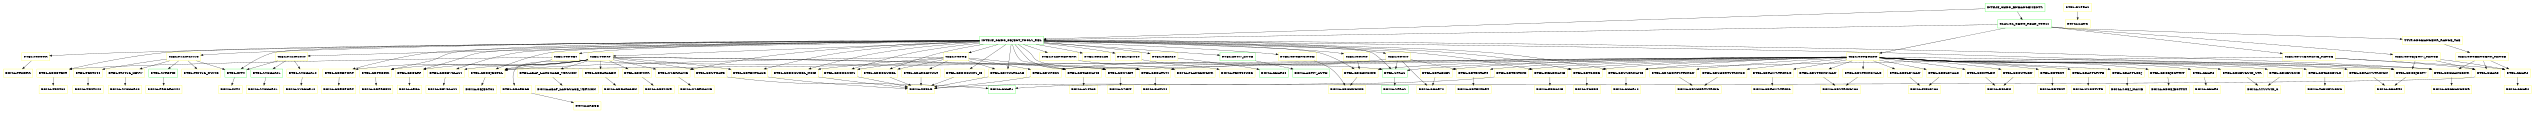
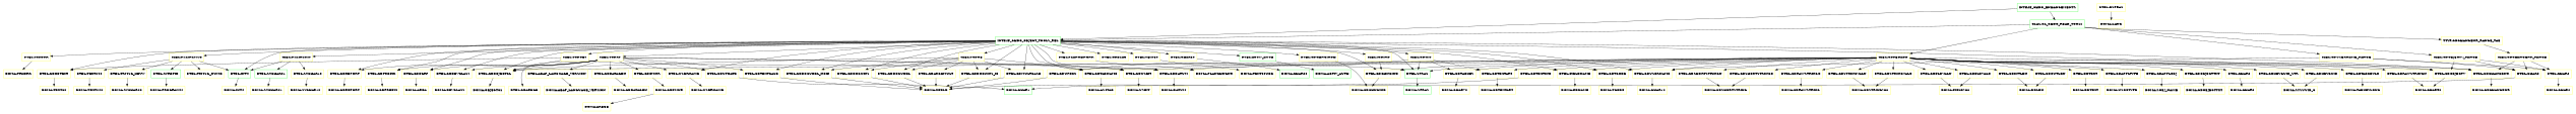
  digraph {
    node [color=yellow shape=box]
    "INTF-IF_CHDO_ENHANCEMENTS" [color=green]
    "CLAS-CL_CHDO_READ_TOOLS" [color=green]
    "INTF-IF_CHDO_OBJECT_TOOLS_REL" [color=green]
    "TTYP-CDCHANGENR_RANGE_TAB"
    "TABL-CDUSERNAME_RANGE"
    "TABL-CDREDADD"
    "TABL-CDOBJECTV_RANGE"
    "DTEL-TEXT80"
    "DTEL-CHAR30"
    "DTEL-INT4" [color=green]
    "DTEL-ACTIV_AUTH" [color=green]
    "TABL-TCDOB"
    "DTEL-CDDOCUINS_IF"
    "DTEL-CDDOCUDEL_NOIF"
    "DTEL-CDDOCUINS"
    "DTEL-CDDOCUDEL"
    "DTEL-CDMULTCASE"
    "DTEL-CDTABNAME"
    "DTEL-CDOBJECTCL"
    "TABL-TCDOBT"
    "DTEL-CDOBTEXT"
    "DTEL-SPRAS" [color=green]
    "TABL-RSLINLMSG"
    "TABL-RSLINLTXT"
    "DTEL-FIELDNAME"
    "DTEL-CDREPORT"
    "DTEL-CDPREFIX"
    "DTEL-CDFGRP"
    "DTEL-TRKORR"
    "TABL-TCDRP"
    "DTEL-CDDEVCLASS"
    "DTEL-CDTEXTCASE"
    "DTEL-CDUZEIT"
    "DTEL-CDDATUM"
    "DTEL-USERNAME"
    "DTEL-PLANCHNGNR"
    "DTEL-CDUSERNAME"
    "DTEL-CDTCODE"
    "DTEL-CDOBJECTV"
    "DTEL-CDFLAG"
    "DTEL-CDCHNGINDH"
    "DTEL-CDCHANGENR"
    "TABL-ICDIND"
    "DTEL-CDCHNGIND"
    "TABL-CDTXT"
    "TABL-CDCHANGENR_RANGE"
    "DTEL-CHAR2"
    n48 [label="DTEL-CHAR5"]
    "DTEL-CDTEXTART"
    "DTEL-CDTABKEY"
    "DTEL-CHAR3"
    "DTEL-CDKEYGUID_STR"
    "DTEL-CDTABKEYLO"
    "DTEL-CDKEYGUID"
    "DTEL-CDSHORTSTRINGN"
    "DTEL-CDSHORTSTRINGO"
    "DTEL-CDRAWSTRINGN"
    "DTEL-CDRAWSTRINGO"
    "DTEL-CDSTRINGVALN"
    "DTEL-CDSTRINGVALO"
    "DTEL-CDFLDVALN"
    "DTEL-CDFLDVALO"
    "DTEL-CDOUTLEN"
    "DTEL-CDTEXTIND"
    "DTEL-DDTEXT"
    "DTEL-CDINTLEN"
    "DTEL-CDAPPLTYPE"
    "DTEL-CDAPPLOBJ"
    "DTEL-CDOBJECTTXT"
    "DOMA-TEXT80UEB"
    "DOMA-CHAR30" [color=green]
    "DOMA-INT4"
    "DOMA-ACTIV_AUTH" [color=green]
    "DTEL-CDARCHMULT"
    "DOMA-XFELD"
    "DOMA-AS4TAB"
    "DOMA-OBJECTCL"
    "DOMA-TEXT60"
    "DOMA-SPRAS" [color=green]
    "DTEL-TEXT240"
    "DTEL-TRMSG_NUMB"
    "DTEL-TRMSG_KEYW"
    "DTEL-SYREPID" [color=green]
    "DTEL-SYCHAR10"
    "DTEL-SYCHAR01" [color=green]
    "DOMA-FDNAME"
    "DOMA-CDREPORT"
    "DOMA-CDPREFIX"
    "DOMA-AREA"
    "DOMA-TRKORR"
    "DTEL-ABAP_LANGUAGE_VERSION"
    "DTEL-CDDATAGEN"
    "DTEL-CDUPDATE"
    "DTEL-CDFMNR"
    "DTEL-CDARBGB"
    "DOMA-DEVCLASS"
    "DOMA-UZEIT"
    "DOMA-DATUM"
    "DOMA-USERNAME"
    "DOMA-PLANCHNGNR"
    "DOMA-CHAR12"
    "DOMA-TCODE"
    "DOMA-CHAR90"
    "DOMA-CDCHNGIND"
    "DOMA-CDCHANGENR"
    "DTEL-CDUPDKZ"
    "DOMA-TEXT240"
    "DOMA-SYCHAR20"
    "DTEL-DSPRAS"
    "DOMA-LANG"
    "DOMA-PROGRAMM"
    "DOMA-SYCHAR10"
    "DOMA-SYCHAR01"
    "DOMA-ABAP_LANGUAGE_VERSION"
    "DOMA-CDDATAGEN"
    "DOMA-CHAR1" [color=green]
    "DOMA-CDFMNR"
    "DOMA-ARBGB"
    "DOMA-CDTEXTART"
    "DOMA-CHAR70"
    "DOMA-CHAR2"
    "DOMA-CHAR3"
    "DOMA-SYSUUID_C"
    "DOMA-TABKEYLONG"
    "DOMA-CDSHORTSTRING"
    "DOMA-CDRAWSTRING"
    "DOMA-CDSTRINGVAL"
    "DOMA-FIELDVAL"
    "DOMA-DDLEN"
    "DOMA-DDTEXT"
    "DOMA-USOBTYPE"
    "DOMA-SOBJ_NAME"
    "DOMA-CDOBJECTTXT"
    "INTF-IF_CHDO_ENHANCEMENTS" -> "CLAS-CL_CHDO_READ_TOOLS"
    "INTF-IF_CHDO_ENHANCEMENTS" -> "INTF-IF_CHDO_OBJECT_TOOLS_REL"
    "CLAS-CL_CHDO_READ_TOOLS" -> "INTF-IF_CHDO_OBJECT_TOOLS_REL"
    "CLAS-CL_CHDO_READ_TOOLS" -> "TTYP-CDCHANGENR_RANGE_TAB"
    "CLAS-CL_CHDO_READ_TOOLS" -> "TABL-CDUSERNAME_RANGE"
    "CLAS-CL_CHDO_READ_TOOLS" -> "TABL-CDREDADD"
    "CLAS-CL_CHDO_READ_TOOLS" -> "TABL-CDOBJECTV_RANGE"
    "INTF-IF_CHDO_OBJECT_TOOLS_REL" -> "DTEL-TEXT80"
    "INTF-IF_CHDO_OBJECT_TOOLS_REL" -> "DTEL-CHAR30"
    "INTF-IF_CHDO_OBJECT_TOOLS_REL" -> "DTEL-INT4"
    "INTF-IF_CHDO_OBJECT_TOOLS_REL" -> "DTEL-ACTIV_AUTH"
    "INTF-IF_CHDO_OBJECT_TOOLS_REL" -> "TABL-TCDOB"
    "INTF-IF_CHDO_OBJECT_TOOLS_REL" -> "DTEL-CDDOCUINS_IF"
    "INTF-IF_CHDO_OBJECT_TOOLS_REL" -> "DTEL-CDDOCUDEL_NOIF"
    "INTF-IF_CHDO_OBJECT_TOOLS_REL" -> "DTEL-CDDOCUINS"
    "INTF-IF_CHDO_OBJECT_TOOLS_REL" -> "DTEL-CDDOCUDEL"
    "INTF-IF_CHDO_OBJECT_TOOLS_REL" -> "DTEL-CDMULTCASE"
    "INTF-IF_CHDO_OBJECT_TOOLS_REL" -> "DTEL-CDTABNAME"
    "INTF-IF_CHDO_OBJECT_TOOLS_REL" -> "DTEL-CDOBJECTCL"
    "INTF-IF_CHDO_OBJECT_TOOLS_REL" -> "TABL-TCDOBT"
    "INTF-IF_CHDO_OBJECT_TOOLS_REL" -> "DTEL-CDOBTEXT"
    "INTF-IF_CHDO_OBJECT_TOOLS_REL" -> "DTEL-SPRAS"
    "INTF-IF_CHDO_OBJECT_TOOLS_REL" -> "TABL-RSLINLMSG"
    "INTF-IF_CHDO_OBJECT_TOOLS_REL" -> "TABL-RSLINLTXT"
    "INTF-IF_CHDO_OBJECT_TOOLS_REL" -> "DTEL-FIELDNAME"
    "INTF-IF_CHDO_OBJECT_TOOLS_REL" -> "DTEL-CDREPORT"
    "INTF-IF_CHDO_OBJECT_TOOLS_REL" -> "DTEL-CDPREFIX"
    "INTF-IF_CHDO_OBJECT_TOOLS_REL" -> "DTEL-CDFGRP"
    "INTF-IF_CHDO_OBJECT_TOOLS_REL" -> "DTEL-TRKORR"
    "INTF-IF_CHDO_OBJECT_TOOLS_REL" -> "TABL-TCDRP"
    "INTF-IF_CHDO_OBJECT_TOOLS_REL" -> "DTEL-CDDEVCLASS"
    "INTF-IF_CHDO_OBJECT_TOOLS_REL" -> "DTEL-CDTEXTCASE"
    "INTF-IF_CHDO_OBJECT_TOOLS_REL" -> "DTEL-CDUZEIT"
    "INTF-IF_CHDO_OBJECT_TOOLS_REL" -> "DTEL-CDDATUM"
    "INTF-IF_CHDO_OBJECT_TOOLS_REL" -> "DTEL-USERNAME"
    "INTF-IF_CHDO_OBJECT_TOOLS_REL" -> "DTEL-PLANCHNGNR"
    "INTF-IF_CHDO_OBJECT_TOOLS_REL" -> "DTEL-CDUSERNAME"
    "INTF-IF_CHDO_OBJECT_TOOLS_REL" -> "DTEL-CDTCODE"
    "INTF-IF_CHDO_OBJECT_TOOLS_REL" -> "DTEL-CDOBJECTV"
    "INTF-IF_CHDO_OBJECT_TOOLS_REL" -> "DTEL-CDFLAG"
    "INTF-IF_CHDO_OBJECT_TOOLS_REL" -> "DTEL-CDCHNGINDH"
    "INTF-IF_CHDO_OBJECT_TOOLS_REL" -> "DTEL-CDCHANGENR"
    "INTF-IF_CHDO_OBJECT_TOOLS_REL" -> "TABL-ICDIND"
    "INTF-IF_CHDO_OBJECT_TOOLS_REL" -> "DTEL-CDCHNGIND"
    "INTF-IF_CHDO_OBJECT_TOOLS_REL" -> "TABL-CDTXT"
    "TTYP-CDCHANGENR_RANGE_TAB" -> "TABL-CDCHANGENR_RANGE"
    "TABL-CDUSERNAME_RANGE" -> "DTEL-CDUSERNAME"
    "TABL-CDUSERNAME_RANGE" -> "DTEL-CHAR2"
    "TABL-CDUSERNAME_RANGE" -> n48
    "TABL-CDREDADD" -> "DTEL-CDTABNAME"
    "TABL-CDREDADD" -> "DTEL-CDOBJECTCL"
    "TABL-CDREDADD" -> "DTEL-SPRAS"
    "TABL-CDREDADD" -> "DTEL-FIELDNAME"
    "TABL-CDREDADD" -> "DTEL-CDUZEIT"
    "TABL-CDREDADD" -> "DTEL-CDDATUM"
    "TABL-CDREDADD" -> "DTEL-CDUSERNAME"
    "TABL-CDREDADD" -> "DTEL-CDTCODE"
    "TABL-CDREDADD" -> "DTEL-CDOBJECTV"
    "TABL-CDREDADD" -> "DTEL-CDCHANGENR"
    "TABL-CDREDADD" -> "DTEL-CDCHNGIND"
    "TABL-CDREDADD" -> "DTEL-CDTEXTART"
    "TABL-CDREDADD" -> "DTEL-CDTABKEY"
    "TABL-CDREDADD" -> "DTEL-CHAR3"
    "TABL-CDREDADD" -> "DTEL-CDKEYGUID_STR"
    "TABL-CDREDADD" -> "DTEL-CDTABKEYLO"
    "TABL-CDREDADD" -> "DTEL-CDKEYGUID"
    "TABL-CDREDADD" -> "DTEL-CDSHORTSTRINGN"
    "TABL-CDREDADD" -> "DTEL-CDSHORTSTRINGO"
    "TABL-CDREDADD" -> "DTEL-CDRAWSTRINGN"
    "TABL-CDREDADD" -> "DTEL-CDRAWSTRINGO"
    "TABL-CDREDADD" -> "DTEL-CDSTRINGVALN"
    "TABL-CDREDADD" -> "DTEL-CDSTRINGVALO"
    "TABL-CDREDADD" -> "DTEL-CDFLDVALN"
    "TABL-CDREDADD" -> "DTEL-CDFLDVALO"
    "TABL-CDREDADD" -> "DTEL-CDOUTLEN"
    "TABL-CDREDADD" -> "DTEL-CDTEXTIND"
    "TABL-CDREDADD" -> "DTEL-DDTEXT"
    "TABL-CDREDADD" -> "DTEL-CDINTLEN"
    "TABL-CDREDADD" -> "DTEL-CDAPPLTYPE"
    "TABL-CDREDADD" -> "DTEL-CDAPPLOBJ"
    "TABL-CDREDADD" -> "DTEL-CDOBJECTTXT"
    "TABL-CDOBJECTV_RANGE" -> "DTEL-CDOBJECTV"
    "TABL-CDOBJECTV_RANGE" -> "DTEL-CHAR2"
    "TABL-CDOBJECTV_RANGE" -> n48
    "DTEL-TEXT80" -> "DOMA-TEXT80UEB"
    "DTEL-CHAR30" -> "DOMA-CHAR30"
    "DTEL-INT4" -> "DOMA-INT4"
    "DTEL-ACTIV_AUTH" -> "DOMA-ACTIV_AUTH"
-   "TABL-TCDOB" -> "DTEL-CDUPDKZ"
+   "TABL-TCDOB" -> "DTEL-CDDOCUINS_IF"
    "TABL-TCDOB" -> "DTEL-CDDOCUDEL_NOIF"
    "TABL-TCDOB" -> "DTEL-CDDOCUINS"
    "TABL-TCDOB" -> "DTEL-CDDOCUDEL"
    "TABL-TCDOB" -> "DTEL-CDMULTCASE"
    "TABL-TCDOB" -> "DTEL-CDTABNAME"
    "TABL-TCDOB" -> "DTEL-CDOBJECTCL"
    "TABL-TCDOB" -> "DTEL-CDARCHMULT"
    "DTEL-CDDOCUINS_IF" -> "DOMA-XFELD"
    "DTEL-CDDOCUDEL_NOIF" -> "DOMA-XFELD"
    "DTEL-CDDOCUINS" -> "DOMA-XFELD"
    "DTEL-CDDOCUDEL" -> "DOMA-XFELD"
    "DTEL-CDMULTCASE" -> "DOMA-XFELD"
    "DTEL-CDTABNAME" -> "DOMA-AS4TAB"
    "DTEL-CDOBJECTCL" -> "DOMA-OBJECTCL"
    "TABL-TCDOBT" -> "DTEL-CDOBJECTCL"
    "TABL-TCDOBT" -> "DTEL-CDOBTEXT"
    "TABL-TCDOBT" -> "DTEL-SPRAS"
    "DTEL-CDOBTEXT" -> "DOMA-TEXT60"
    "DTEL-SPRAS" -> "DOMA-SPRAS"
    "TABL-RSLINLMSG" -> "DTEL-INT4"
    "TABL-RSLINLMSG" -> "DTEL-TEXT240"
    "TABL-RSLINLMSG" -> "DTEL-TRMSG_NUMB"
    "TABL-RSLINLMSG" -> "DTEL-TRMSG_KEYW"
    "TABL-RSLINLMSG" -> "DTEL-SYREPID"
    "TABL-RSLINLTXT" -> "DTEL-INT4"
    "TABL-RSLINLTXT" -> "DTEL-SYCHAR10"
    "TABL-RSLINLTXT" -> "DTEL-SYCHAR01"
    "DTEL-FIELDNAME" -> "DOMA-FDNAME"
    "DTEL-CDREPORT" -> "DOMA-CDREPORT"
    "DTEL-CDPREFIX" -> "DOMA-CDPREFIX"
    "DTEL-CDFGRP" -> "DOMA-AREA"
    "DTEL-TRKORR" -> "DOMA-TRKORR"
    "TABL-TCDRP" -> "DTEL-CDOBJECTCL"
    "TABL-TCDRP" -> "DTEL-CDREPORT"
    "TABL-TCDRP" -> "DTEL-CDPREFIX"
    "TABL-TCDRP" -> "DTEL-CDFGRP"
    "TABL-TCDRP" -> "DTEL-CDDEVCLASS"
    "TABL-TCDRP" -> "DTEL-CDTEXTCASE"
    "TABL-TCDRP" -> "DTEL-CDUZEIT"
    "TABL-TCDRP" -> "DTEL-CDDATUM"
    "TABL-TCDRP" -> "DTEL-USERNAME"
    "TABL-TCDRP" -> "DTEL-ABAP_LANGUAGE_VERSION"
    "TABL-TCDRP" -> "DTEL-CDDATAGEN"
    "TABL-TCDRP" -> "DTEL-CDUPDATE"
    "TABL-TCDRP" -> "DTEL-CDFMNR"
    "TABL-TCDRP" -> "DTEL-CDARBGB"
    "DTEL-CDDEVCLASS" -> "DOMA-DEVCLASS"
    "DTEL-CDTEXTCASE" -> "DOMA-XFELD"
    "DTEL-CDUZEIT" -> "DOMA-UZEIT"
    "DTEL-CDDATUM" -> "DOMA-DATUM"
    "DTEL-USERNAME" -> "DOMA-USERNAME"
    "DTEL-PLANCHNGNR" -> "DOMA-PLANCHNGNR"
    "DTEL-CDUSERNAME" -> "DOMA-CHAR12"
    "DTEL-CDTCODE" -> "DOMA-TCODE"
    "DTEL-CDOBJECTV" -> "DOMA-CHAR90"
    "DTEL-CDCHNGINDH" -> "DOMA-CDCHNGIND"
    "DTEL-CDCHANGENR" -> "DOMA-CDCHANGENR"
    "TABL-ICDIND" -> "DTEL-CDCHNGIND"
    "DTEL-CDCHNGIND" -> "DOMA-CDCHNGIND"
    "TABL-CDTXT" -> "DTEL-SPRAS"
    "TABL-CDTXT" -> "DTEL-CDTEXTART"
-   "TABL-CDTXT" -> "DOMA-CHAR70"
+   "TABL-CDTXT" -> "DTEL-CDTABKEY"
    "TABL-CDTXT" -> "DTEL-CDUPDKZ"
    "TABL-CDCHANGENR_RANGE" -> "DTEL-CDCHANGENR"
    "TABL-CDCHANGENR_RANGE" -> "DTEL-CHAR2"
    "TABL-CDCHANGENR_RANGE" -> n48
    "DTEL-CHAR2" -> "DOMA-CHAR2"
    n48 -> "DOMA-CHAR1"
    "DTEL-CDTEXTART" -> "DOMA-CDTEXTART"
    "DTEL-CDTABKEY" -> "DOMA-CHAR70"
    "DTEL-CHAR3" -> "DOMA-CHAR3"
    "DTEL-CDKEYGUID_STR" -> "DOMA-SYSUUID_C"
    "DTEL-CDTABKEYLO" -> "DOMA-TABKEYLONG"
    "DTEL-CDKEYGUID" -> "DOMA-SYSUUID_C"
    "DTEL-CDSHORTSTRINGN" -> "DOMA-CDSHORTSTRING"
    "DTEL-CDSHORTSTRINGO" -> "DOMA-CDSHORTSTRING"
    "DTEL-CDRAWSTRINGN" -> "DOMA-CHAR90"
    "DTEL-CDRAWSTRINGO" -> "DOMA-CDRAWSTRING"
    "DTEL-CDSTRINGVALN" -> "DOMA-CDSTRINGVAL"
    "DTEL-CDSTRINGVALO" -> "DOMA-CDSTRINGVAL"
    "DTEL-CDFLDVALN" -> "DOMA-FIELDVAL"
    "DTEL-CDFLDVALO" -> "DOMA-FIELDVAL"
    "DTEL-CDOUTLEN" -> "DOMA-DDLEN"
    "DTEL-CDTEXTIND" -> "DOMA-XFELD"
    "DTEL-DDTEXT" -> "DOMA-DDTEXT"
    "DTEL-CDINTLEN" -> "DOMA-DDLEN"
    "DTEL-CDAPPLTYPE" -> "DOMA-USOBTYPE"
    "DTEL-CDAPPLOBJ" -> "DOMA-SOBJ_NAME"
    "DTEL-CDOBJECTTXT" -> "DOMA-CDOBJECTTXT"
    "DTEL-CDARCHMULT" -> "DOMA-XFELD"
    "DTEL-TEXT240" -> "DOMA-TEXT240"
    "DTEL-TRMSG_KEYW" -> "DOMA-SYCHAR20"
    "DTEL-SYREPID" -> "DOMA-PROGRAMM"
    "DTEL-SYCHAR10" -> "DOMA-SYCHAR10"
    "DTEL-SYCHAR01" -> "DOMA-SYCHAR01"
    "DTEL-ABAP_LANGUAGE_VERSION" -> "DOMA-ABAP_LANGUAGE_VERSION"
    "DTEL-CDDATAGEN" -> "DOMA-CDDATAGEN"
    "DTEL-CDUPDATE" -> "DOMA-CHAR1"
    "DTEL-CDFMNR" -> "DOMA-CDFMNR"
-   "DTEL-CDARBGB" -> "DOMA-ARBGB"
+   "DOMA-CDFMNR" -> "DOMA-ARBGB"
    "DTEL-CDUPDKZ" -> "DOMA-XFELD"
    "DTEL-DSPRAS" -> "DOMA-LANG"
  }
